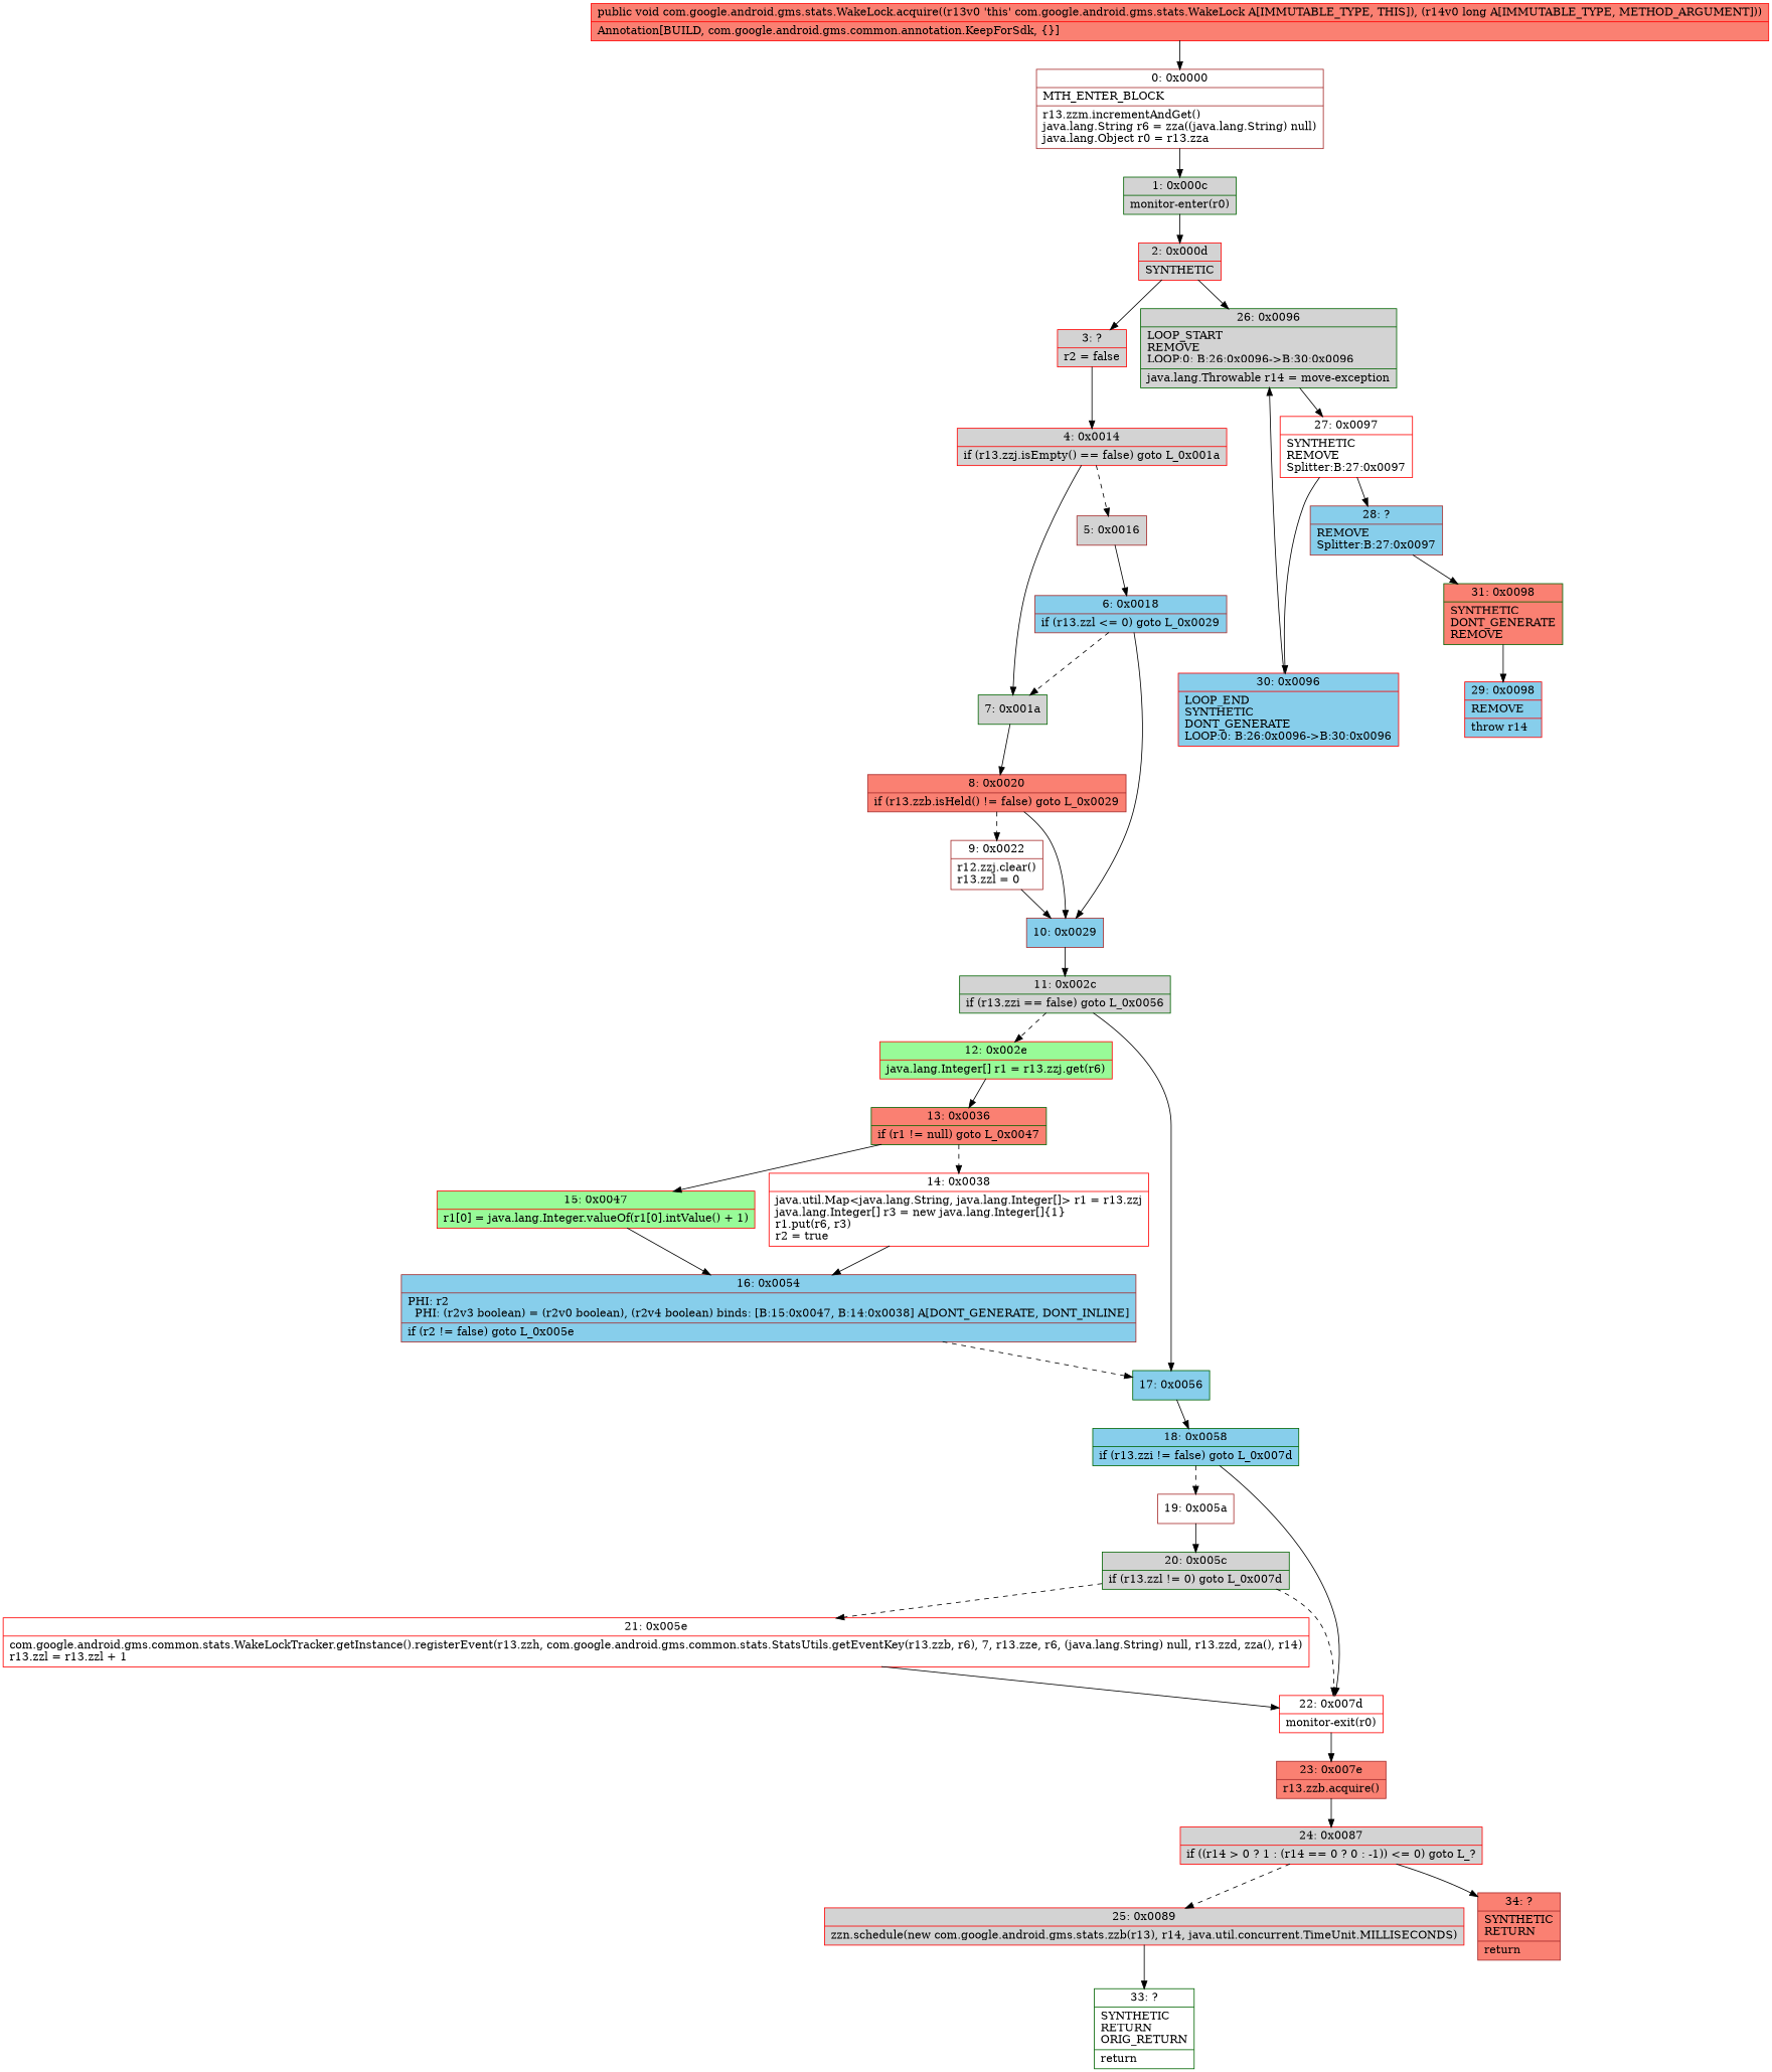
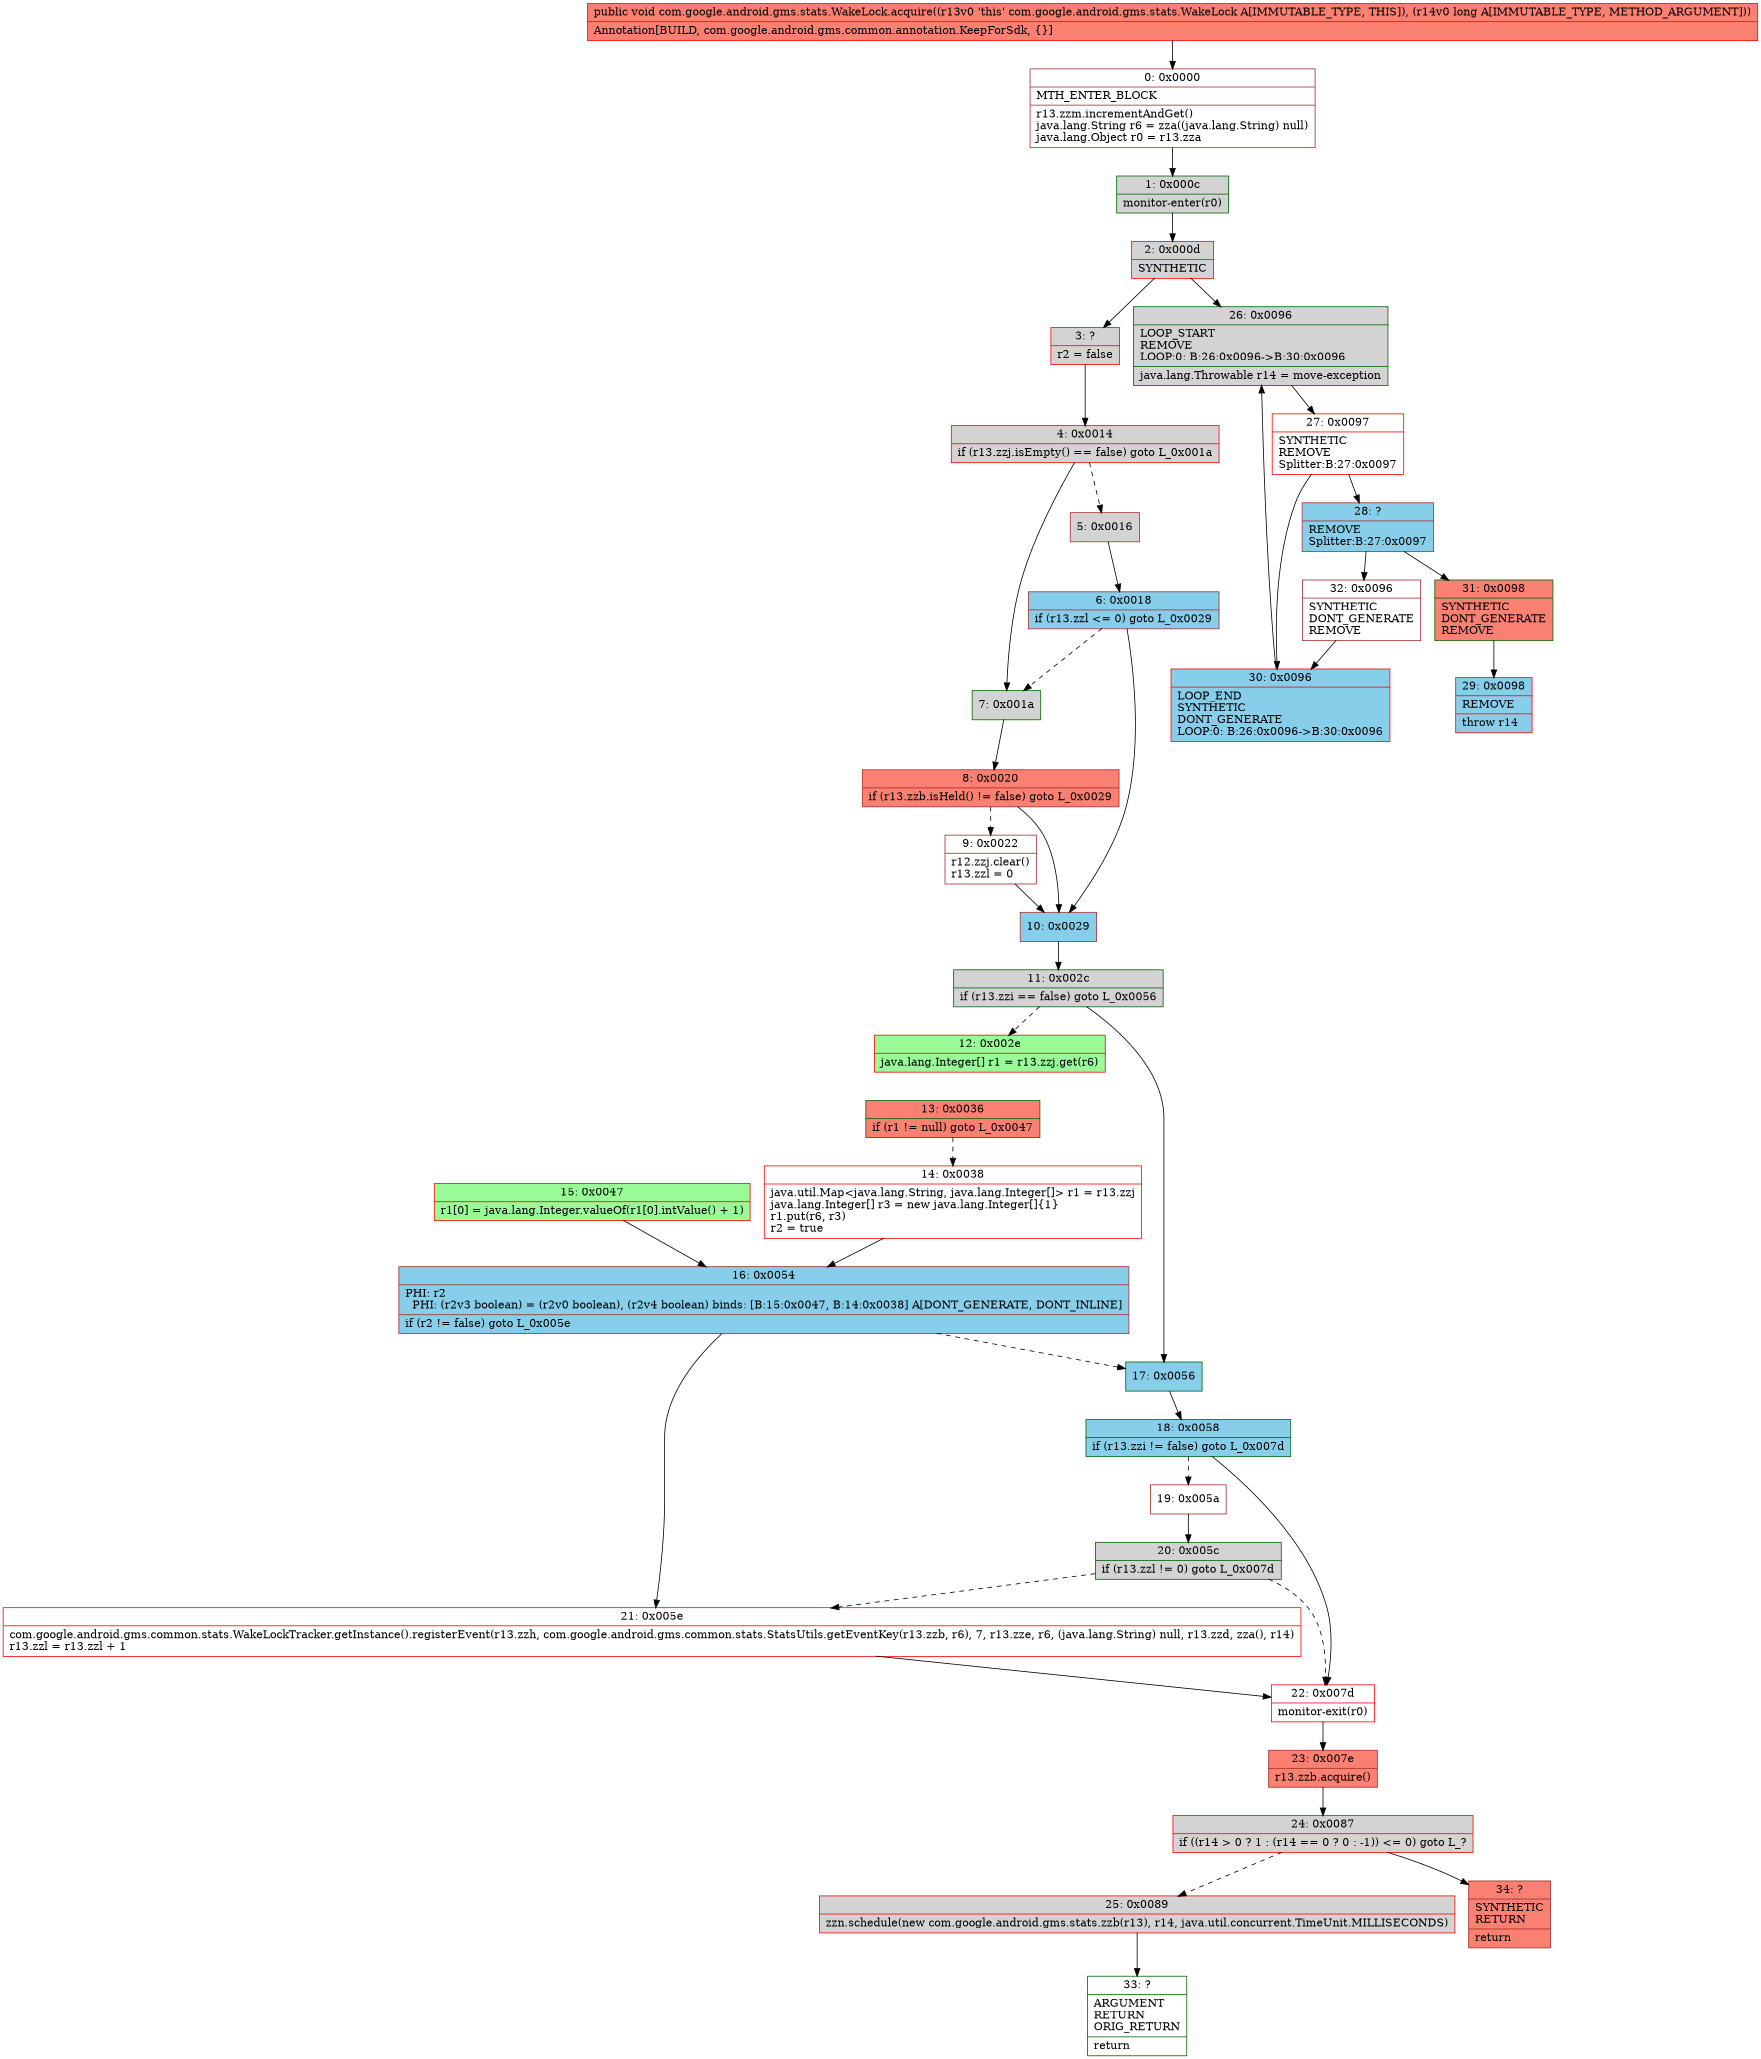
  digraph {
    node [color=red fillcolor=lightgrey shape=record style=filled]
    n1 [color=brown fillcolor=white label="{0\:\ 0x0000|MTH_ENTER_BLOCK\l|r13.zzm.incrementAndGet()\ljava.lang.String r6 = zza((java.lang.String) null)\ljava.lang.Object r0 = r13.zza\l}"]
    n2 [color=darkgreen label="{1\:\ 0x000c|monitor\-enter(r0)\l}"]
    n3 [label="{2\:\ 0x000d|SYNTHETIC\l}"]
    n4 [label="{3\:\ ?|r2 = false\l}"]
    n5 [color=darkgreen label="{26\:\ 0x0096|LOOP_START\lREMOVE\lLOOP:0: B:26:0x0096\-\>B:30:0x0096\l|java.lang.Throwable r14 = move\-exception\l}"]
    n6 [label="{4\:\ 0x0014|if (r13.zzj.isEmpty() == false) goto L_0x001a\l}"]
    n7 [fillcolor=white label="{27\:\ 0x0097|SYNTHETIC\lREMOVE\lSplitter:B:27:0x0097\l}"]
    n8 [color=brown label="{5\:\ 0x0016}"]
    n9 [color=darkgreen label="{7\:\ 0x001a}"]
    n10 [color=brown fillcolor=skyblue label="{6\:\ 0x0018|if (r13.zzl \<= 0) goto L_0x0029\l}"]
    n11 [color=brown fillcolor=salmon label="{8\:\ 0x0020|if (r13.zzb.isHeld() != false) goto L_0x0029\l}"]
    n12 [color=brown fillcolor=skyblue label="{10\:\ 0x0029}"]
    n13 [color=darkgreen label="{11\:\ 0x002c|if (r13.zzi == false) goto L_0x0056\l}"]
    n14 [color=brown fillcolor=white label="{9\:\ 0x0022|r12.zzj.clear()\lr13.zzl = 0\l}"]
    n15 [fillcolor=palegreen label="{12\:\ 0x002e|java.lang.Integer[] r1 = r13.zzj.get(r6)\l}"]
    n16 [color=darkgreen fillcolor=skyblue label="{17\:\ 0x0056}"]
    n17 [color=darkgreen fillcolor=salmon label="{13\:\ 0x0036|if (r1 != null) goto L_0x0047\l}"]
    n18 [color=darkgreen fillcolor=skyblue label="{18\:\ 0x0058|if (r13.zzi != false) goto L_0x007d\l}"]
    n19 [fillcolor=white label="{14\:\ 0x0038|java.util.Map\<java.lang.String, java.lang.Integer[]\> r1 = r13.zzj\ljava.lang.Integer[] r3 = new java.lang.Integer[]\{1\}\lr1.put(r6, r3)\lr2 = true\l}"]
    n20 [fillcolor=palegreen label="{15\:\ 0x0047|r1[0] = java.lang.Integer.valueOf(r1[0].intValue() + 1)\l}"]
    n21 [color=brown fillcolor=skyblue label="{16\:\ 0x0054|PHI: r2 \l  PHI: (r2v3 boolean) = (r2v0 boolean), (r2v4 boolean) binds: [B:15:0x0047, B:14:0x0038] A[DONT_GENERATE, DONT_INLINE]\l|if (r2 != false) goto L_0x005e\l}"]
    n22 [fillcolor=white label="{21\:\ 0x005e|com.google.android.gms.common.stats.WakeLockTracker.getInstance().registerEvent(r13.zzh, com.google.android.gms.common.stats.StatsUtils.getEventKey(r13.zzb, r6), 7, r13.zze, r6, (java.lang.String) null, r13.zzd, zza(), r14)\lr13.zzl = r13.zzl + 1\l}"]
    n23 [fillcolor=white label="{22\:\ 0x007d|monitor\-exit(r0)\l}"]
    n24 [color=brown fillcolor=white label="{19\:\ 0x005a}"]
    n25 [color=darkgreen label="{20\:\ 0x005c|if (r13.zzl != 0) goto L_0x007d\l}"]
    n26 [color=brown fillcolor=salmon label="{23\:\ 0x007e|r13.zzb.acquire()\l}"]
    n27 [label="{24\:\ 0x0087|if ((r14 \> 0 ? 1 : (r14 == 0 ? 0 : \-1)) \<= 0) goto L_?\l}"]
    n28 [label="{25\:\ 0x0089|zzn.schedule(new com.google.android.gms.stats.zzb(r13), r14, java.util.concurrent.TimeUnit.MILLISECONDS)\l}"]
    n29 [color=brown fillcolor=salmon label="{34\:\ ?|SYNTHETIC\lRETURN\l|return\l}"]
-   n30 [color=darkgreen fillcolor=white label="{33\:\ ?|SYNTHETIC\lRETURN\lORIG_RETURN\l|return\l}"]
+   n30 [color=darkgreen fillcolor=white label="{33\:\ ?|ARGUMENT\lRETURN\lORIG_RETURN\l|return\l}"]
    n31 [color=brown fillcolor=skyblue label="{28\:\ ?|REMOVE\lSplitter:B:27:0x0097\l}"]
    n32 [fillcolor=skyblue label="{30\:\ 0x0096|LOOP_END\lSYNTHETIC\lDONT_GENERATE\lLOOP:0: B:26:0x0096\-\>B:30:0x0096\l}"]
    n33 [color=darkgreen fillcolor=salmon label="{31\:\ 0x0098|SYNTHETIC\lDONT_GENERATE\lREMOVE\l}"]
+   n34 [color=brown fillcolor=white label="{32\:\ 0x0096|SYNTHETIC\lDONT_GENERATE\lREMOVE\l}"]
    n35 [fillcolor=skyblue label="{29\:\ 0x0098|REMOVE\l|throw r14\l}"]
    n36 [fillcolor=salmon label="{public void com.google.android.gms.stats.WakeLock.acquire((r13v0 'this' com.google.android.gms.stats.WakeLock A[IMMUTABLE_TYPE, THIS]), (r14v0 long A[IMMUTABLE_TYPE, METHOD_ARGUMENT]))  | Annotation[BUILD, com.google.android.gms.common.annotation.KeepForSdk, \{\}]\l}"]
    n1 -> n2
    n2 -> n3
    n3 -> n4
    n3 -> n5
    n4 -> n6
    n5 -> n7
    n6 -> n8 [style=dashed]
    n6 -> n9
    n7 -> n31
    n7 -> n32
    n8 -> n10
    n9 -> n11
    n10 -> n9 [style=dashed]
    n10 -> n12
    n11 -> n12
    n11 -> n14 [style=dashed]
    n12 -> n13
    n13 -> n15 [style=dashed]
    n13 -> n16
    n14 -> n12
-   n15 -> n17
    n16 -> n18
    n17 -> n19 [style=dashed]
-   n17 -> n20
    n18 -> n23
    n18 -> n24 [style=dashed]
    n19 -> n21
    n20 -> n21
    n21 -> n16 [style=dashed]
+   n21 -> n22
    n22 -> n23
    n23 -> n26
    n24 -> n25
    n25 -> n22 [style=dashed]
    n25 -> n23 [style=dashed]
    n26 -> n27
    n27 -> n28 [style=dashed]
    n27 -> n29
    n28 -> n30
    n31 -> n33
+   n31 -> n34
    n32 -> n5
    n33 -> n35
+   n34 -> n32
    n36 -> n1
  }
